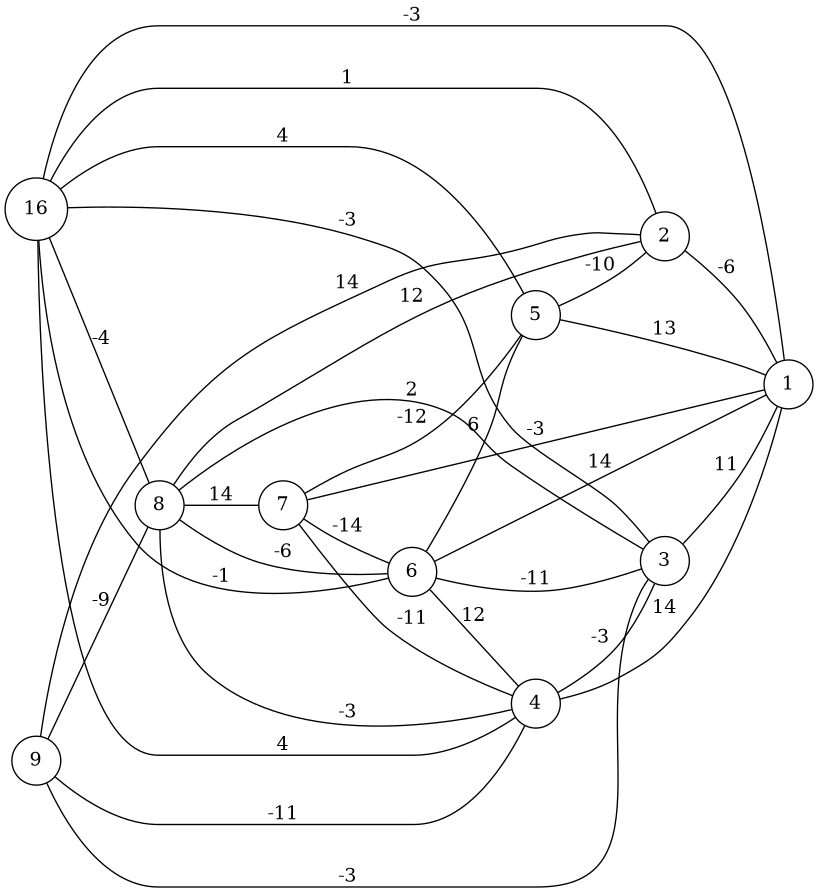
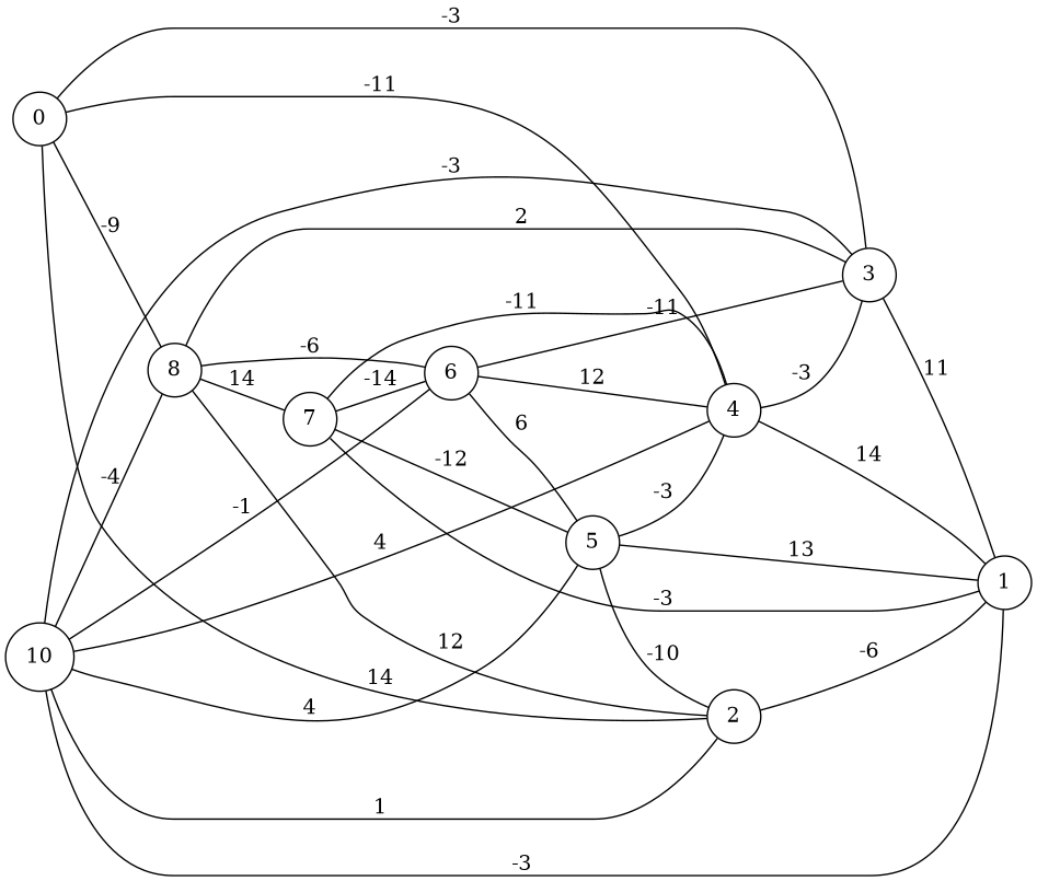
  graph {
    fontname="Helvetica,Arial,sans-serif"
    rankdir=LR
    node [shape=circle]
-   10 [label=16]
+   10
    1
    2
    3
    4
    5
    6
    8
    7
-   9
+   9 [label=0]
    10 -- 1 [label=-3]
    10 -- 2 [label=1]
    10 -- 3 [label=-3]
    10 -- 4 [label=4]
    10 -- 5 [label=4]
    10 -- 6 [label=-1]
    10 -- 8 [label=-4]
    2 -- 1 [label=-6]
    3 -- 1 [label=11]
    4 -- 1 [label=14]
    4 -- 3 [label=-3]
    5 -- 1 [label=13]
    5 -- 2 [label=-10]
-   6 -- 1 [label=14]
    6 -- 3 [label=-11]
    6 -- 4 [label=12]
    6 -- 5 [label=6]
    8 -- 2 [label=12]
    8 -- 3 [label=2]
-   8 -- 4 [label=-3]
+   5 -- 4 [label=-3]
    8 -- 6 [label=-6]
    8 -- 7 [label=14]
    7 -- 1 [label=-3]
    7 -- 4 [label=-11]
    7 -- 5 [label=-12]
    7 -- 6 [label=-14]
    9 -- 2 [label=14]
    9 -- 3 [label=-3]
    9 -- 4 [label=-11]
    9 -- 8 [label=-9]
  }
